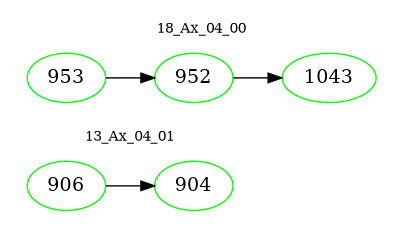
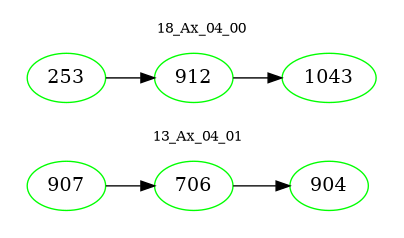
  digraph {
    rankdir=LR
    node [color=green]
    edge [color=black]
-   n2 [label=906]
+   n1 [label=907]
+   n2 [label=706]
    n3 [label=904]
-   n4 [label=953]
-   n5 [label=952]
+   n4 [label=253]
+   n5 [label=912]
    n6 [label=1043]
    subgraph cluster_1 {
      color=white
      fontsize=10
      label="13_Ax_04_01"
+     n1
      n2
      n3
    }
    subgraph cluster_2 {
      color=white
      fontsize=10
      label="18_Ax_04_00"
      n4
      n5
      n6
    }
+   n1 -> n2
    n2 -> n3
    n4 -> n5
    n5 -> n6
  }
